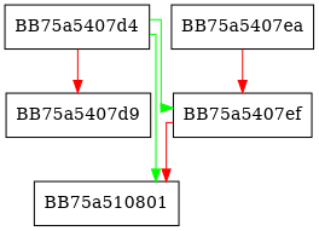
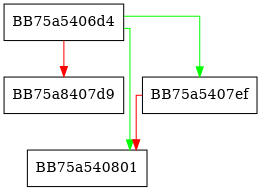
  digraph {
    splines=ortho
    node [shape=box]
    edge [color=red]
-   BB75a5407d4
-   BB75a540801 [label=BB75a510801]
-   BB75a5407d9
+   BB75a5407d4 [label=BB75a5406d4]
+   BB75a540801
+   BB75a5407d9 [label=BB75a8407d9]
    BB75a5407ef
-   BB75a5407ea
    BB75a5407d4 -> BB75a540801 [color=green]
    BB75a5407d4 -> BB75a5407d9
    BB75a5407d4 -> BB75a5407ef [color=green]
    BB75a5407ef -> BB75a540801
-   BB75a5407ea -> BB75a5407ef
  }
